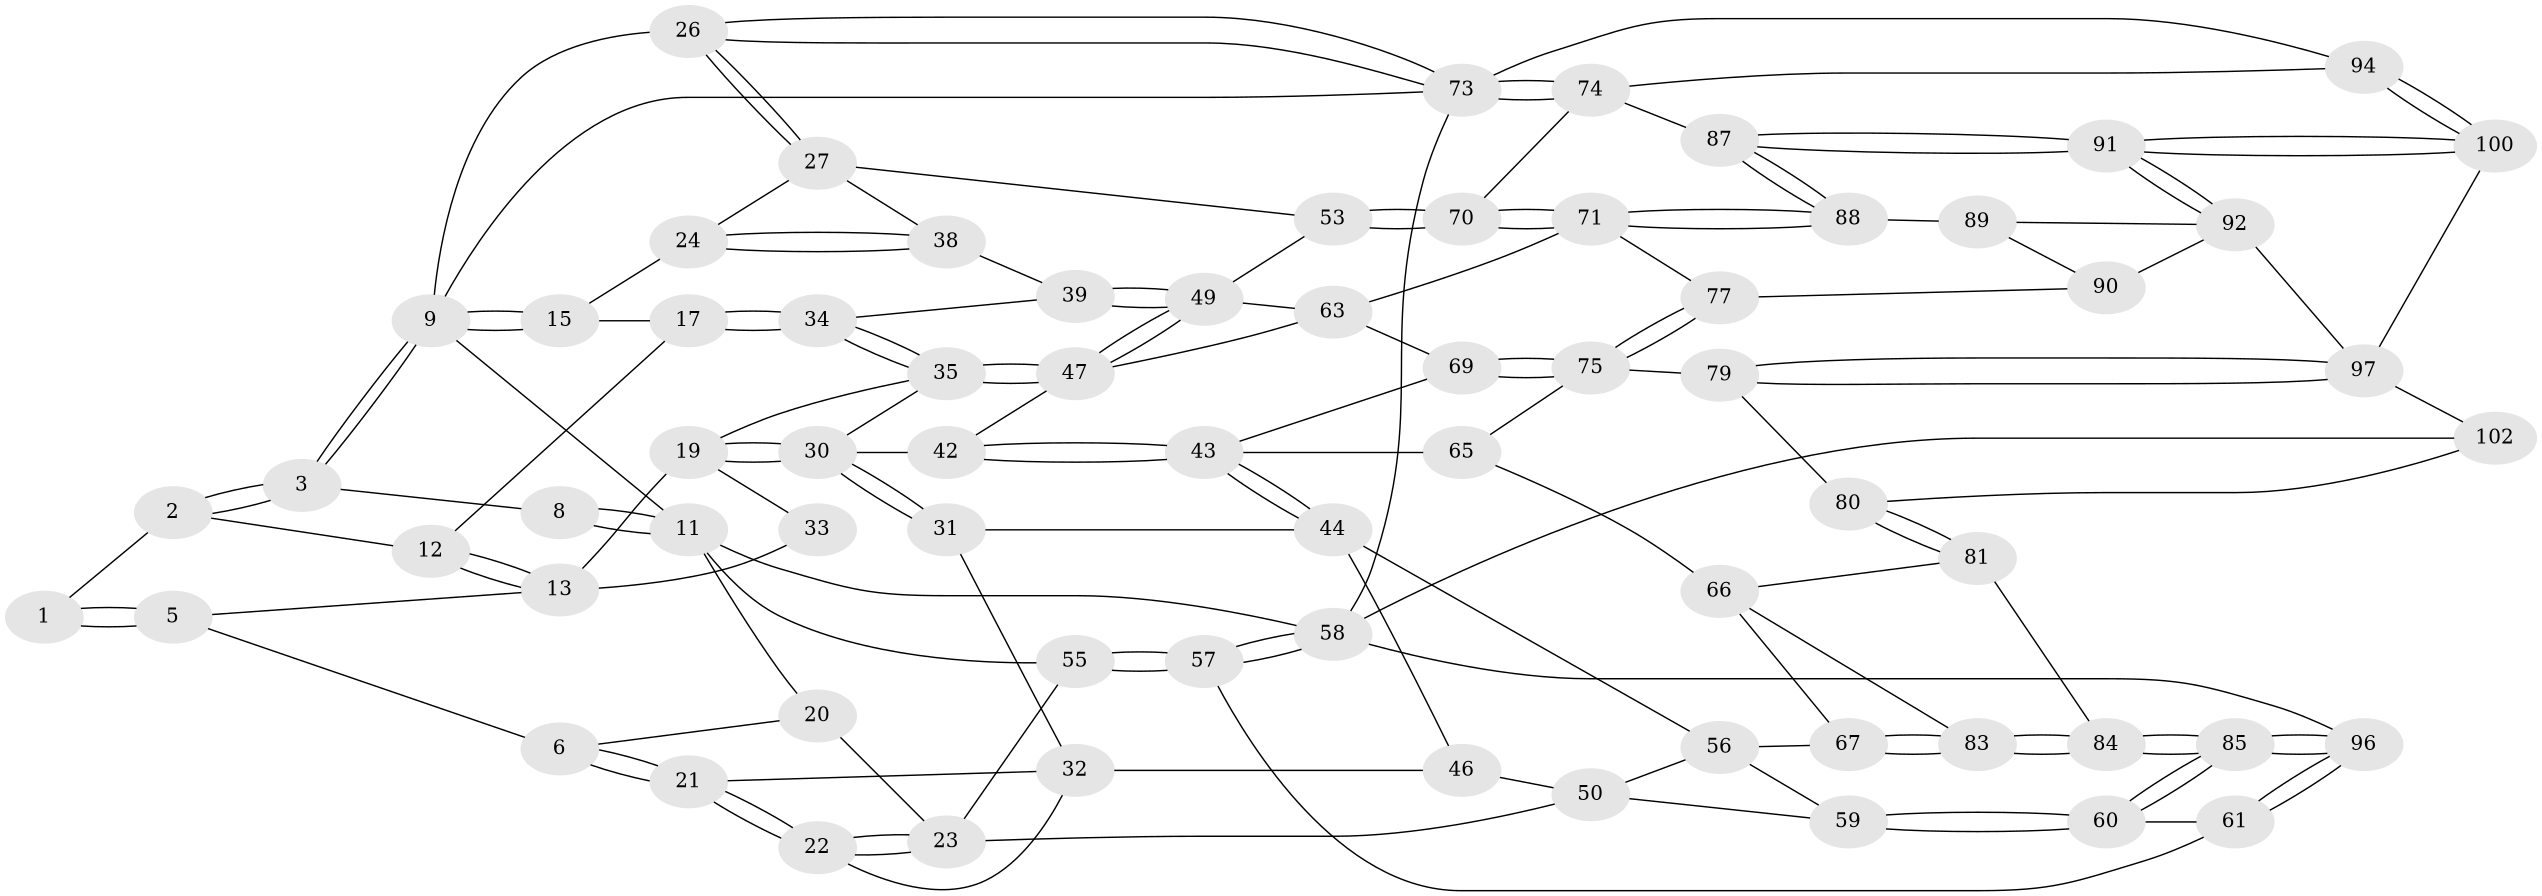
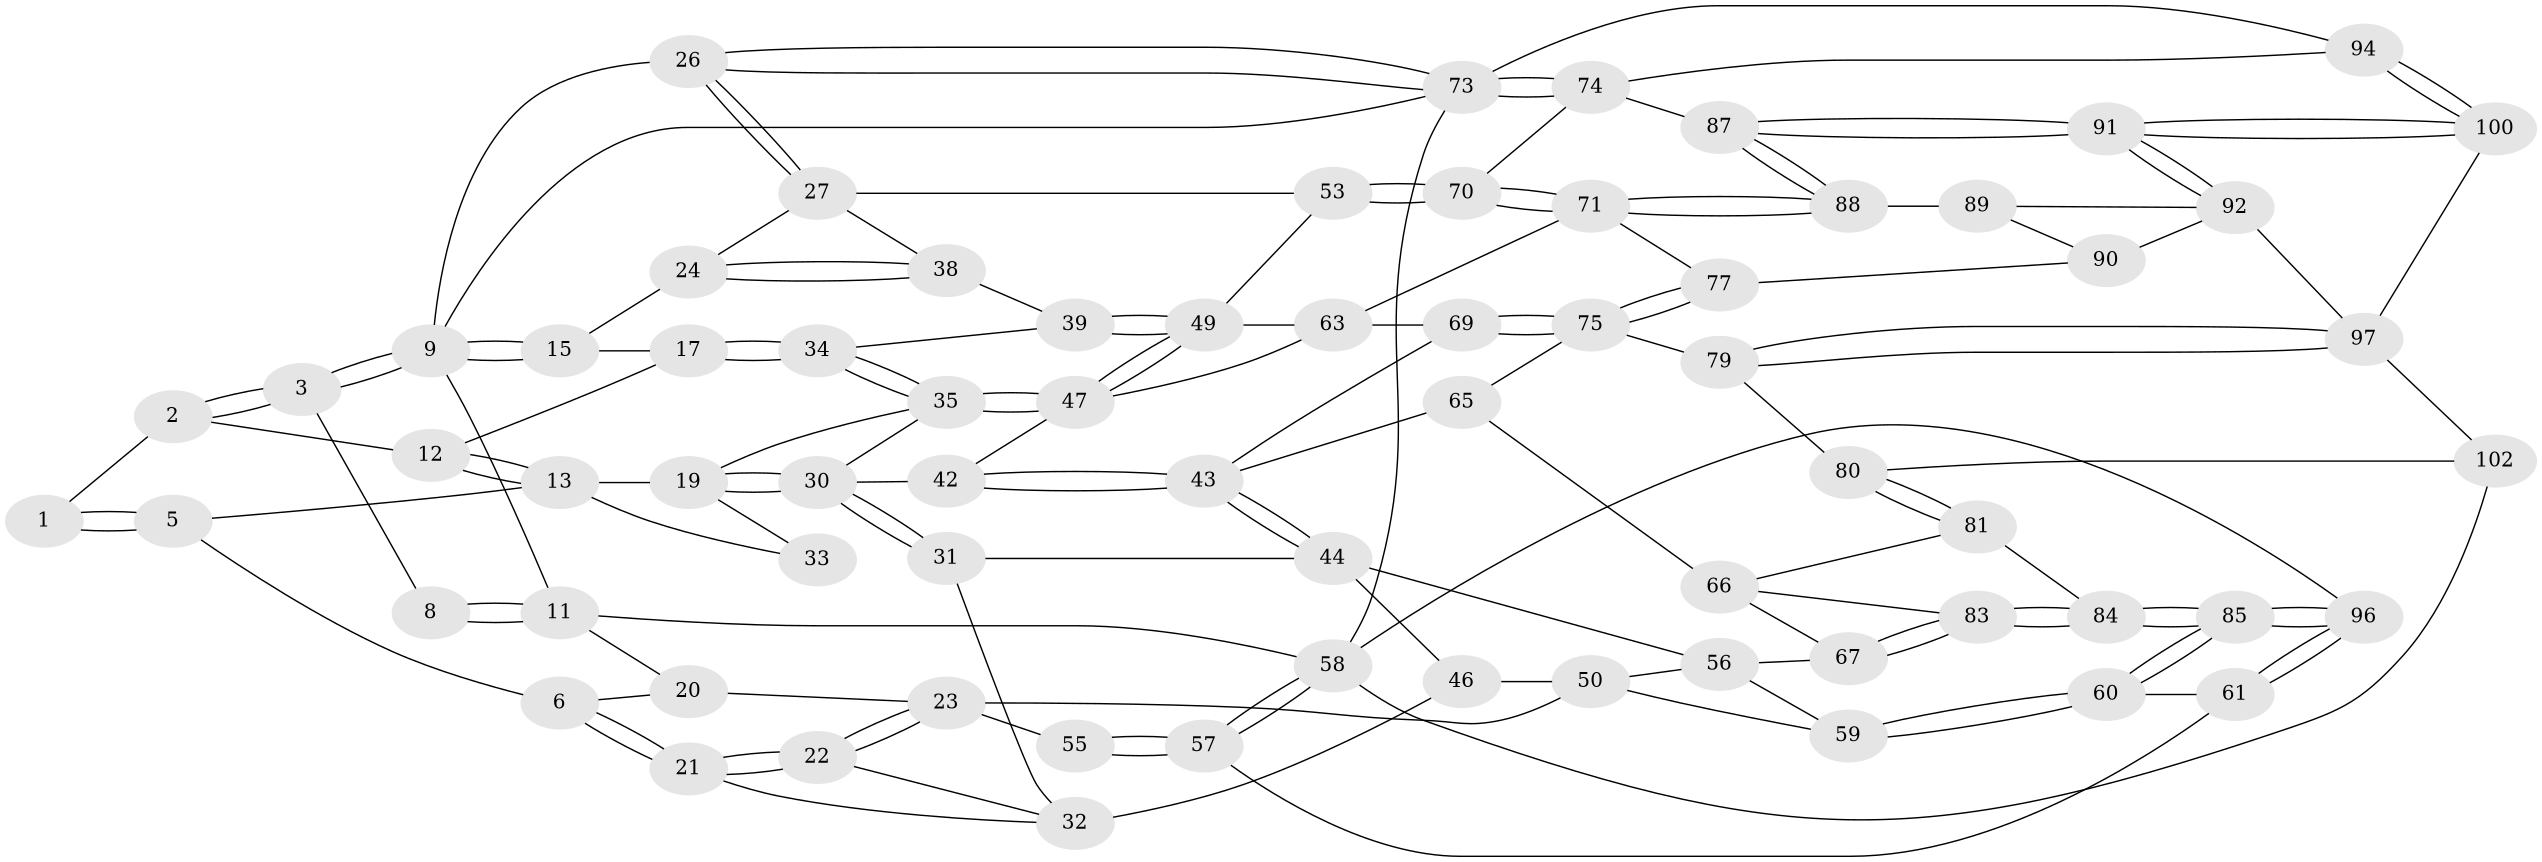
  graph {
    rankdir=LR
    node [color=gray90 style=filled]
    1
    2
    5
    3 [super="+4"]
    12 [super="+18"]
    6 [super="+7"]
    13 [super="+14"]
    8
    9 [super="+10"]
    17
    11 [super="+19"]
    15 [super="+16"]
    26
    73 [super="+78"]
    20
    21
    n17 [label=19 super="+37"]
    33
    23 [super="+52"]
    22
    32 [super="+41"]
    55
    58 [super="+98"]
    24 [super="+25"]
    27 [super="+28"]
    74 [super="+86"]
    94
    57
    96
    102
    34
    30 [super="+40"]
    35 [super="+36"]
    38
    39
    50 [super="+51"]
    46
    56 [super="+62"]
    59
    53
    70
    31
    42
    47 [super="+48"]
    44 [super="+45"]
    43 [super="+64"]
    49 [super="+54"]
    63 [super="+68"]
    65
    69
    66 [super="+82"]
    75 [super="+76"]
    67
    71 [super="+72"]
    60
    61
    83
    85
    77
    88
    81 [super="+95"]
    79
    84
    87
    90
    89
    100
    91
    80 [super="+99"]
    97 [super="+101"]
    92 [super="+93"]
    1 -- 2
    1 -- 5
    1 -- 5
    2 -- 3
    2 -- 3
    2 -- 12
    5 -- 6
    5 -- 13
    3 -- 8
    3 -- 9
    3 -- 9
    12 -- 13
    12 -- 13
    12 -- 17
    6 -- 20
    6 -- 21
    6 -- 21
    13 -- n17
    13 -- 33
    8 -- 11
    8 -- 11
    9 -- 11
    9 -- 15
    9 -- 15
    9 -- 26
    9 -- 73
    17 -- 34
    17 -- 34
    11 -- 20
-   11 -- 55
    11 -- 58
    15 -- 17
    15 -- 24
    26 -- 73
    26 -- 73
    26 -- 27
    26 -- 27
    73 -- 74
    73 -- 74
    73 -- 94
    20 -- 23
    21 -- 22
    21 -- 22
    21 -- 32
    n17 -- 33
    n17 -- 30
    n17 -- 30
    n17 -- 35
    23 -- 55
    23 -- 50
    22 -- 23
    22 -- 23
    22 -- 32
    32 -- 46
    55 -- 57
    55 -- 57
    58 -- 73
    58 -- 96
    58 -- 102
    24 -- 27
    24 -- 38
    24 -- 38
    27 -- 38
    27 -- 53
    74 -- 94
    74 -- 87
    94 -- 100
    94 -- 100
    57 -- 58
    57 -- 58
    57 -- 61
    34 -- 35
    34 -- 35
    34 -- 39
    30 -- 35
    30 -- 31
    30 -- 31
    30 -- 42
    35 -- 47
    35 -- 47
    38 -- 39
    39 -- 49
    39 -- 49
    50 -- 56
    50 -- 59
    46 -- 50
    56 -- 59
    56 -- 67
    59 -- 60
    59 -- 60
    53 -- 70
    53 -- 70
    70 -- 74
    70 -- 71
    70 -- 71
    31 -- 32
    31 -- 44
    42 -- 47
    42 -- 43
    42 -- 43
    47 -- 49
    47 -- 49
    47 -- 63
    44 -- 46
    44 -- 56
    43 -- 44
    43 -- 44
    43 -- 65
    43 -- 69
    49 -- 53
    49 -- 63
    63 -- 69
    63 -- 71
    65 -- 66
    65 -- 75
    69 -- 75
    69 -- 75
    66 -- 67
    66 -- 83
    66 -- 81
    75 -- 77
    75 -- 77
    75 -- 79
    67 -- 83
    67 -- 83
    71 -- 77
    71 -- 88
    71 -- 88
    60 -- 61
    60 -- 85
    60 -- 85
    61 -- 96
    61 -- 96
    83 -- 84
    83 -- 84
    85 -- 96
    85 -- 96
    77 -- 90
    88 -- 89
    81 -- 84
    79 -- 80
    79 -- 97
    79 -- 97
    84 -- 85
    84 -- 85
    87 -- 88
    87 -- 88
    87 -- 91
    87 -- 91
    90 -- 92
    89 -- 90
    89 -- 92
    91 -- 100
    91 -- 100
    91 -- 92
    91 -- 92
    80 -- 102
    80 -- 81 [weight=2]
    80 -- 81
    97 -- 102
    97 -- 100
    92 -- 97
  }
